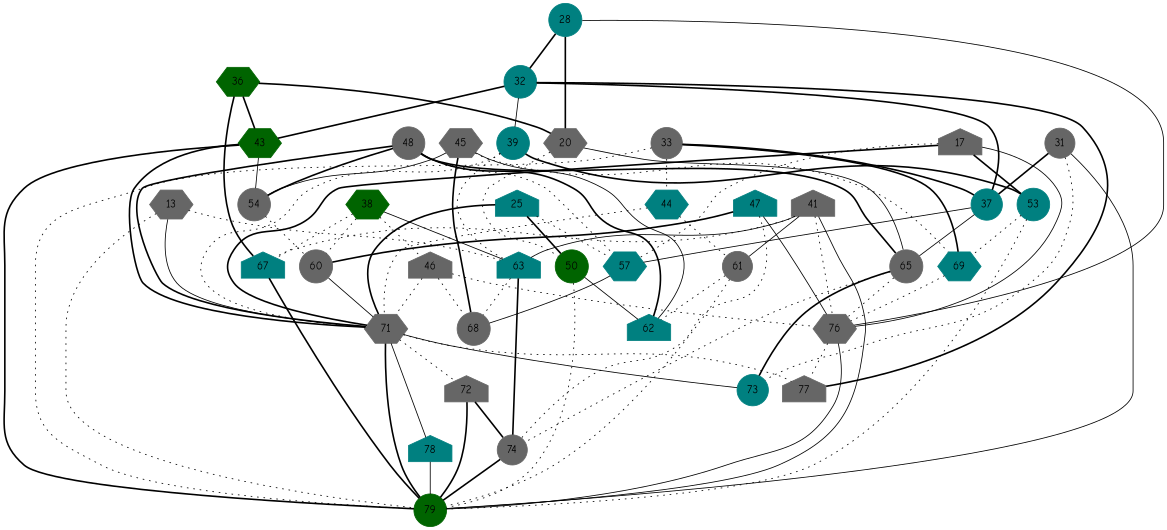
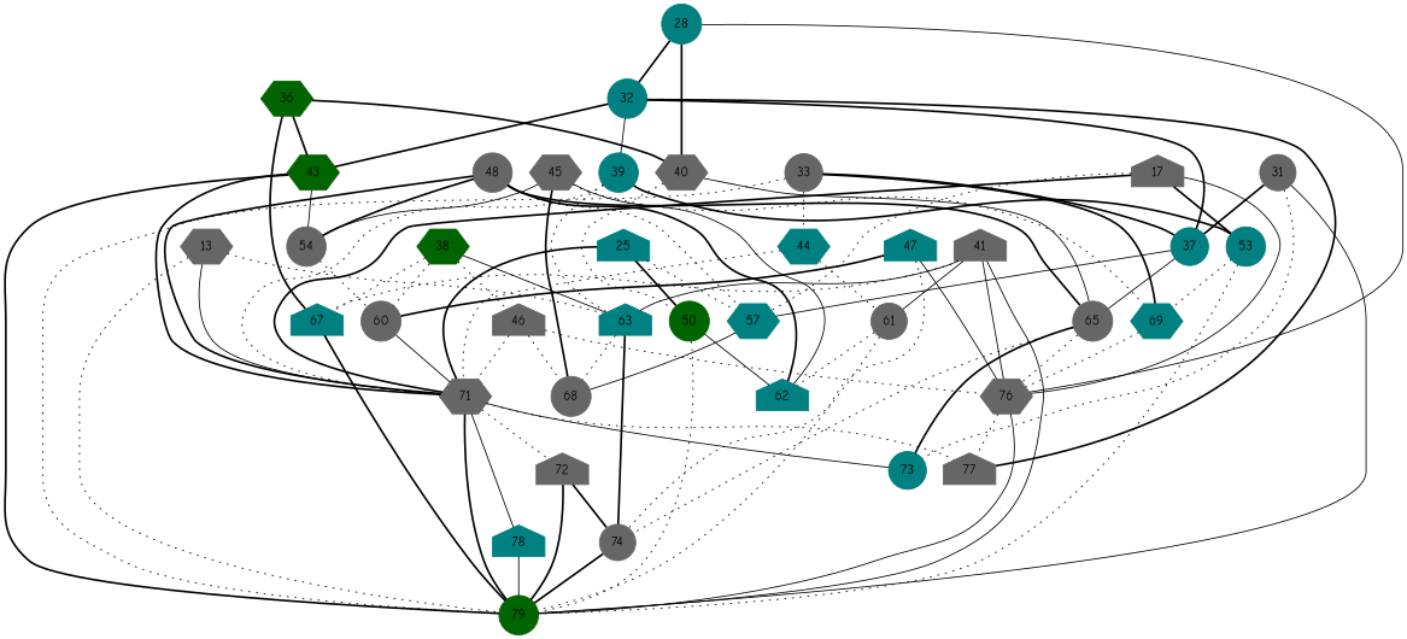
  graph {
    fontname="Comic Neue"
    node [color=gray40 fontname="Comic Neue" shape=circle style=filled]
    edge [fontname="Comic Neue" style=dotted]
    63 [color=teal shape=house super="+59+55"]
    68
    74 [super="+64"]
    13 [shape=hexagon]
    71 [shape=hexagon super="+4+6+26+70"]
    79 [color=darkgreen super="+35+66+75"]
    73 [color=teal]
    77 [shape=house]
    72 [shape=house super="+9"]
    78 [color=teal shape=house]
    17 [shape=house super="+1"]
    53 [color=teal]
    57 [color=teal shape=hexagon super="+51"]
    76 [shape=hexagon super="+11+56+58"]
    69 [color=teal shape=hexagon]
    50 [color=darkgreen super="+49"]
    62 [color=teal shape=house]
    25 [color=teal shape=house]
    32 [color=teal super="+2"]
    37 [color=teal super="+22"]
    39 [color=teal]
    43 [color=darkgreen shape=hexagon super="+29"]
    28 [color=teal]
-   40 [shape=hexagon super="+8" label=20]
+   40 [shape=hexagon super="+8"]
    65 [super="+24"]
    31
    54
    33 [super="+19"]
    44 [color=teal shape=hexagon]
    61
    36 [color=darkgreen shape=hexagon]
    67 [color=teal shape=house super="+30"]
    38 [color=darkgreen shape=hexagon]
    46 [shape=house]
    60
    41 [shape=house super="+20+34"]
    45 [shape=hexagon]
    47 [color=teal shape=house]
    48 [super="+3"]
    63 -- 68
    63 -- 74 [style=bold]
    74 -- 79 [style=bold]
    13 -- 63
    13 -- 71 [style=solid weight=2]
    13 -- 79
    71 -- 79 [style=bold weight=4]
    71 -- 73 [style=solid weight=2]
    71 -- 77 [weight=2]
    71 -- 72 [weight=3]
    71 -- 78 [style=solid weight=2]
    72 -- 74 [style=bold weight=2]
    72 -- 79 [style=bold]
    78 -- 79 [style=solid weight=2]
    17 -- 71 [style=bold]
    17 -- 53 [style=bold]
    17 -- 57
    17 -- 76 [style=solid weight=3]
    53 -- 79
    53 -- 69
    57 -- 68 [style=solid]
    76 -- 79 [style=solid]
    76 -- 77
    69 -- 76
    50 -- 79 [weight=2]
    50 -- 62 [style=solid]
    25 -- 71 [style=bold weight=2]
    25 -- 57
    25 -- 50 [style=bold]
    32 -- 77 [style=bold]
    32 -- 37 [style=bold]
    32 -- 39 [style=solid]
    32 -- 43 [style=bold weight=2]
    37 -- 57 [style=solid]
    37 -- 65 [style=solid]
    39 -- 63
    39 -- 71
    39 -- 53 [style=bold]
    43 -- 71 [style=bold]
    43 -- 79 [style=bold]
    43 -- 54 [style=solid]
    28 -- 76 [style=solid]
    28 -- 32 [style=bold]
    28 -- 40 [style=bold weight=2]
    40 -- 50 [weight=2]
    40 -- 65 [style=solid]
    65 -- 74
    65 -- 73 [style=bold]
    65 -- 76
    31 -- 79 [style=solid]
    31 -- 73
    31 -- 37 [style=bold weight=2]
    54 -- 60
    33 -- 79 [weight=2]
    33 -- 69 [style=bold]
    33 -- 37 [style=bold]
    33 -- 44 [weight=2]
    44 -- 71
    44 -- 61
    61 -- 79
    61 -- 62
    36 -- 43 [style=bold]
    36 -- 40 [style=bold]
    36 -- 67 [style=bold weight=2]
    67 -- 79 [style=bold]
    38 -- 63 [style=solid]
    38 -- 67
    38 -- 46
    38 -- 60
    46 -- 68
    46 -- 71
    46 -- 76
    60 -- 71 [style=solid]
    41 -- 63 [style=solid weight=3]
    41 -- 79 [style=solid]
-   41 -- 76
+   41 -- 76 [style=solid]
    41 -- 61 [style=solid]
    41 -- 67 [weight=2]
    45 -- 68 [style=bold]
    45 -- 69
    45 -- 62 [style=solid]
    45 -- 54 [style=solid]
    47 -- 74
    47 -- 76 [style=solid weight=2]
    47 -- 60 [style=bold]
    48 -- 71 [style=bold]
    48 -- 57 [weight=2]
    48 -- 62 [style=bold]
    48 -- 65 [style=bold]
    48 -- 54 [style=bold]
  }
